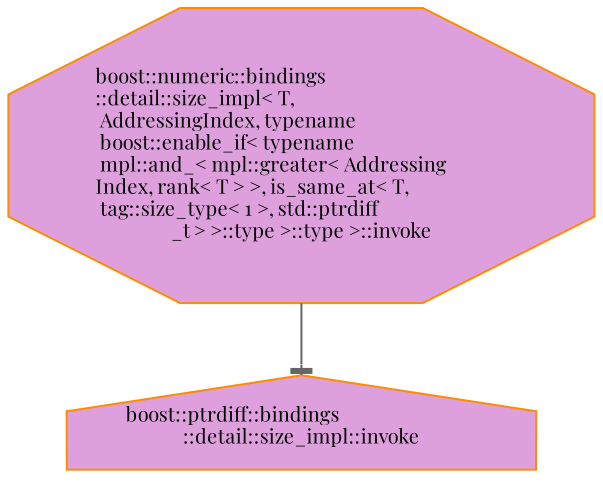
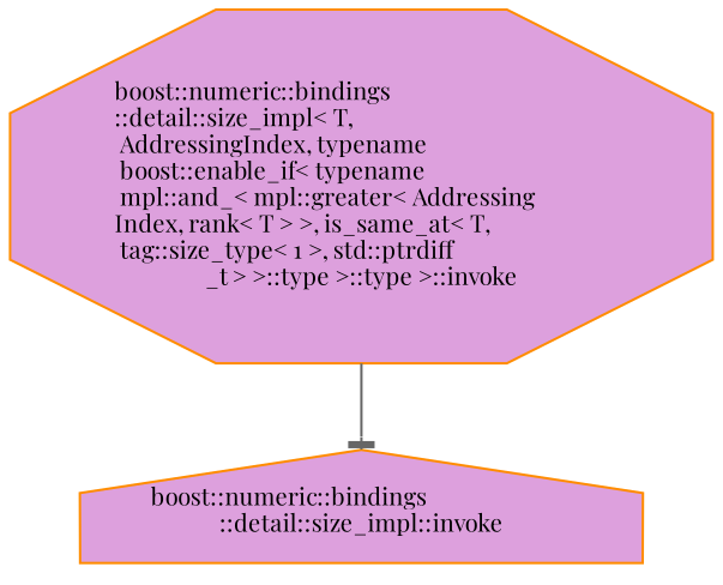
  digraph {
    rankdir=TB
    fontname="Playfair Display"
    node [color=darkorange fillcolor=plum fontname="Playfair Display" fontsize=10 style=filled]
    n1 [fontcolor=black height=0.2 label="boost::numeric::bindings\l::detail::size_impl\< T,\l AddressingIndex, typename\l boost::enable_if\< typename\l mpl::and_\< mpl::greater\< Addressing\lIndex, rank\< T \> \>, is_same_at\< T,\l tag::size_type\< 1 \>, std::ptrdiff\l_t \> \>::type \>::type \>::invoke" shape=octagon width=0.4]
-   n2 [height=0.2 label="boost::ptrdiff::bindings\l::detail::size_impl::invoke" shape=house width=0.4]
+   n2 [height=0.2 label="boost::numeric::bindings\l::detail::size_impl::invoke" shape=house width=0.4]
    n1 -> n2 [color=gray40 fontname="Playfair Display" fontsize=10 labelfontname=Helvetica labelfontsize=10 style=solid arrowhead=tee]
  }
